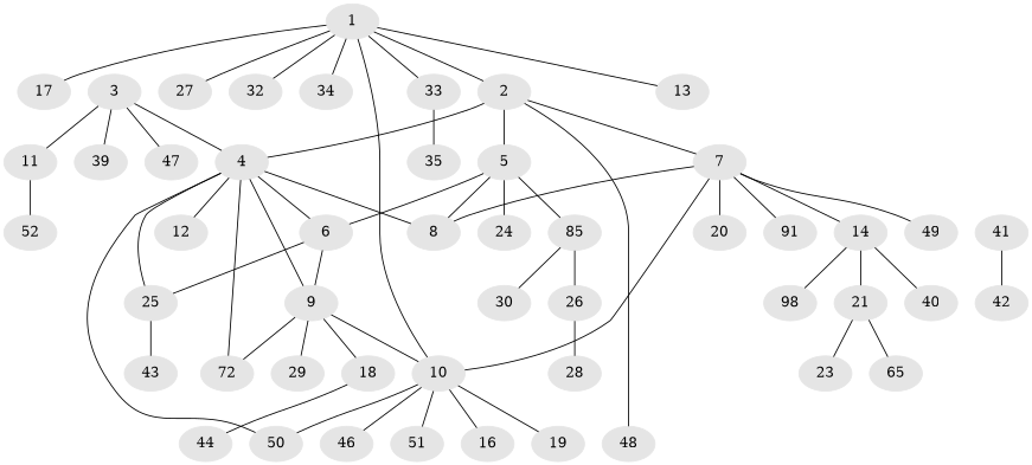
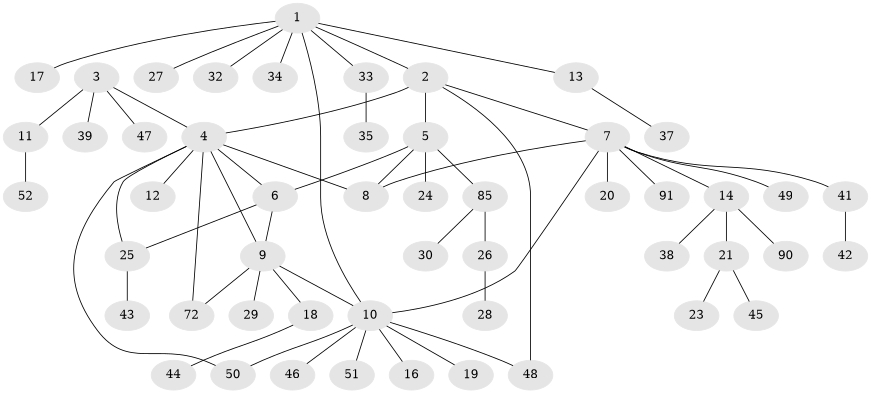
  graph {
    node [color=gray90 style=filled]
    1
    2
    10
    13
    17
    27
    32
    33
    34
    4
    5
    7
    48
    50
    16
    19
    46
    51
+   37
    35
    6
    8
    9
    12
    n25 [label=72]
    25
    n27 [label=85]
    24
    14
    20
    n31 [label=91]
    41
    49
    3
    11
    39
    47
    52
    18
    29
    43
    26
    30
    21
-   38 [label=98]
-   40
+   38
+   40 [label=90]
    42
    44
    23
-   45 [label=65]
+   45
    28
    1 -- 2
    1 -- 10
    1 -- 13
    1 -- 17
    1 -- 27
    1 -- 32
    1 -- 33
    1 -- 34
    2 -- 4
    2 -- 5
    2 -- 7
    2 -- 48
+   10 -- 48
    10 -- 50
    10 -- 16
    10 -- 19
    10 -- 46
    10 -- 51
+   13 -- 37
    33 -- 35
    4 -- 50
    4 -- 6
    4 -- 8
    4 -- 9
    4 -- 12
    4 -- n25
    4 -- 25
    5 -- 6
    5 -- 8
    5 -- n27
    5 -- 24
    7 -- 10
    7 -- 8
    7 -- 14
    7 -- 20
    7 -- n31
+   7 -- 41
    7 -- 49
    6 -- 9
    6 -- 25
    9 -- 10
    9 -- n25
    9 -- 18
    9 -- 29
    25 -- 43
    n27 -- 26
    n27 -- 30
    14 -- 21
    14 -- 38
    14 -- 40
    41 -- 42
    3 -- 4
    3 -- 11
    3 -- 39
    3 -- 47
    11 -- 52
    18 -- 44
    26 -- 28
    21 -- 23
    21 -- 45
  }
